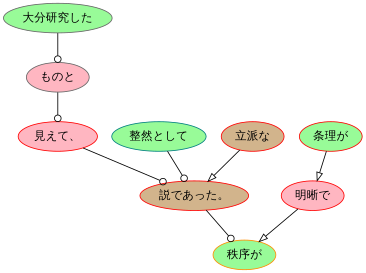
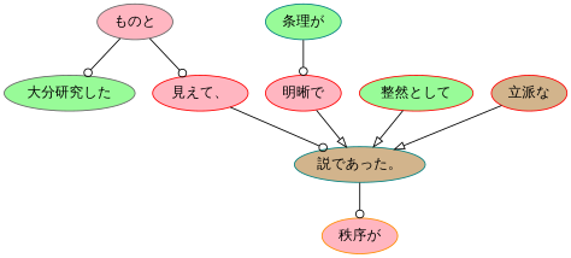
  digraph {
    fontname=Nunito
    node [color=red fillcolor=lightpink fontname=Nunito style=filled]
    edge [arrowhead=odot fontname=Nunito]
    n1 [color=gray40 fillcolor=palegreen label="大分研究した"]
    n2 [color=gray40 label="ものと"]
    n3 [label="見えて、"]
-   n4 [fillcolor=tan label="説であった。"]
-   n5 [color=darkorange fillcolor=palegreen label="秩序が"]
-   n6 [fillcolor=palegreen label="条理が"]
+   n4 [color=teal fillcolor=tan label="説であった。"]
+   n5 [color=darkorange label="秩序が"]
+   n6 [color=teal fillcolor=palegreen label="条理が"]
    n7 [label="明晰で"]
-   n8 [color=teal fillcolor=palegreen label="整然として"]
+   n8 [fillcolor=palegreen label="整然として"]
    n9 [fillcolor=tan label="立派な"]
-   n1 -> n2
+   n2 -> n1
    n2 -> n3
    n3 -> n4
    n4 -> n5
-   n6 -> n7 [arrowhead=onormal]
-   n7 -> n5 [arrowhead=onormal]
-   n8 -> n4
+   n6 -> n7
+   n7 -> n4 [arrowhead=onormal]
+   n8 -> n4 [arrowhead=onormal]
    n9 -> n4 [arrowhead=onormal]
  }
